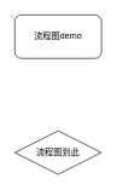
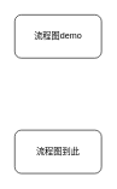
  <mxCell id="0" />
  <mxCell id="1" parent="0" />
  <mxCell id="2" value="流程图demo" style="rounded=1;whiteSpace=wrap;html=1;" parent="1" vertex="1"><mxGeometry x="20" y="20" width="120" height="60" as="geometry" /></mxCell>
- <mxCell id="3" value="流程图到此" style="rhombus;whiteSpace=wrap;html=1;" vertex="1" parent="1"><mxGeometry x="20" y="180" width="120" height="60" as="geometry" /></mxCell>
+ <mxCell id="3" value="流程图到此" style="rounded=1;whiteSpace=wrap;html=1;" vertex="1" parent="1"><mxGeometry x="20" y="180" width="120" height="60" as="geometry" /></mxCell>
